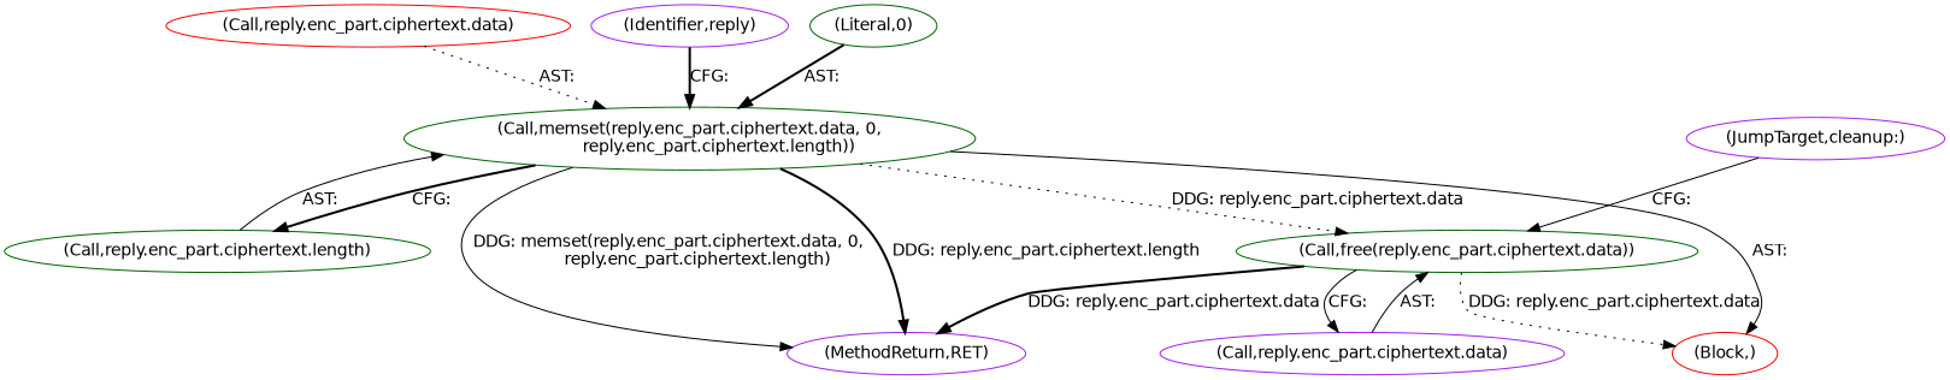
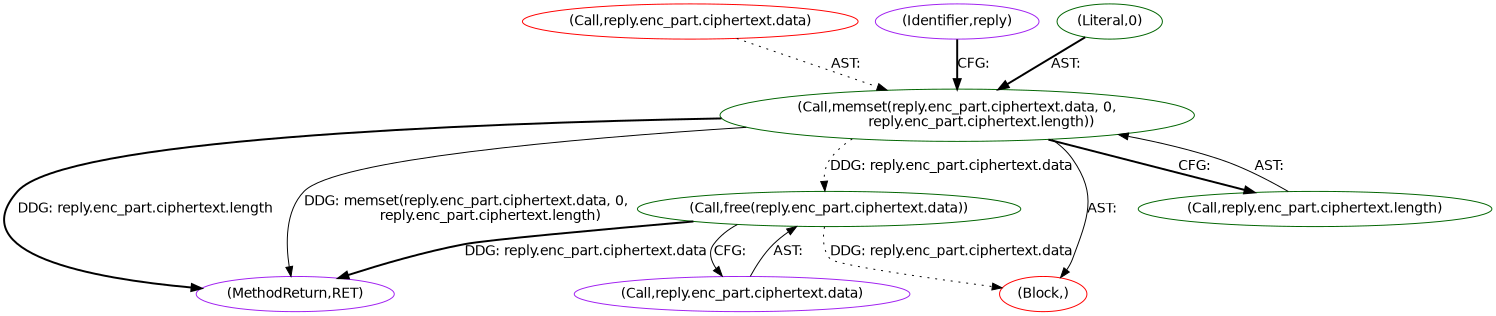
  digraph {
    fontname="DejaVu Sans"
    node [color=darkgreen fontname="DejaVu Sans"]
    edge [fontname="DejaVu Sans" style=solid]
    n1 [label="(Call,free(reply.enc_part.ciphertext.data))"]
    n2 [color=purple label="(MethodReturn,RET)"]
    n3 [color=purple label="(Call,reply.enc_part.ciphertext.data)"]
    n4 [color=red label="(Block,)"]
    n5 [label="(Call,memset(reply.enc_part.ciphertext.data, 0,\n           reply.enc_part.ciphertext.length))"]
    n6 [label="(Call,reply.enc_part.ciphertext.length)"]
    n7 [color=red label="(Call,reply.enc_part.ciphertext.data)"]
    n8 [color=purple label="(Identifier,reply)"]
-   n9 [color=purple label="(JumpTarget,cleanup:)"]
    n10 [label="(Literal,0)"]
    n1 -> n2 [label="DDG: reply.enc_part.ciphertext.data" style=bold]
    n1 -> n3 [label="CFG: "]
    n1 -> n4 [label="DDG: reply.enc_part.ciphertext.data" style=dotted]
    n3 -> n1 [label="AST: "]
    n5 -> n1 [label="DDG: reply.enc_part.ciphertext.data" style=dotted]
    n5 -> n2 [label="DDG: reply.enc_part.ciphertext.length" style=bold]
    n5 -> n2 [label="DDG: memset(reply.enc_part.ciphertext.data, 0,\n           reply.enc_part.ciphertext.length)"]
    n5 -> n4 [label="AST: "]
    n5 -> n6 [label="CFG: " style=bold]
    n6 -> n5 [label="AST: "]
    n7 -> n5 [label="AST: " style=dotted]
    n8 -> n5 [label="CFG: " style=bold]
-   n9 -> n1 [label="CFG: "]
    n10 -> n5 [label="AST: " style=bold]
  }
